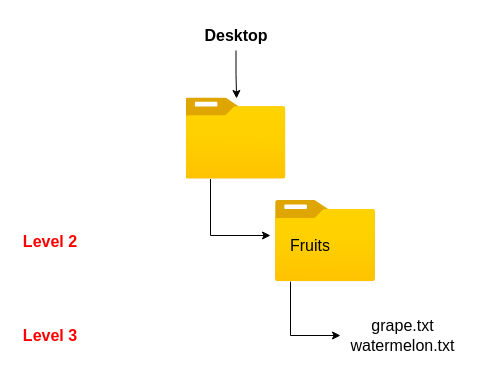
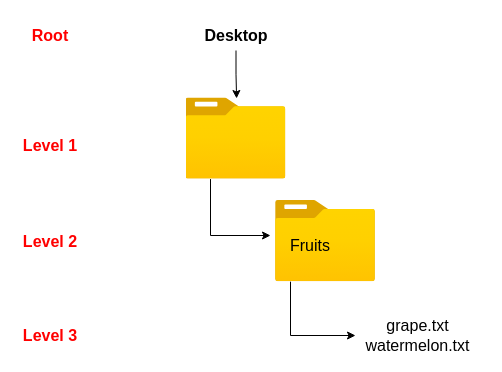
  <mxCell id="0" />
  <mxCell id="1" parent="0" />
  <mxCell id="2" style="edgeStyle=orthogonalEdgeStyle;rounded=0;orthogonalLoop=1;jettySize=auto;html=1;entryX=0.506;entryY=0.007;entryDx=0;entryDy=0;entryPerimeter=0;fontSize=16;" parent="1" source="3" target="5" edge="1"><mxGeometry relative="1" as="geometry" /></mxCell>
  <mxCell id="3" value="&lt;b&gt;&lt;font style=&quot;font-size: 16px;&quot;&gt;Desktop&lt;/font&gt;&lt;/b&gt;" style="text;html=1;strokeColor=none;fillColor=none;align=center;verticalAlign=middle;whiteSpace=wrap;rounded=0;" parent="1" vertex="1"><mxGeometry x="205.5" y="20" width="60" height="30" as="geometry" /></mxCell>
  <mxCell id="4" style="edgeStyle=orthogonalEdgeStyle;rounded=0;orthogonalLoop=1;jettySize=auto;html=1;fontSize=16;" parent="1" source="5" edge="1"><mxGeometry relative="1" as="geometry"><mxPoint x="270" y="235" as="targetPoint" /><Array as="points"><mxPoint x="210" y="235" /></Array></mxGeometry></mxCell>
  <mxCell id="5" value="" style="aspect=fixed;html=1;points=[];align=center;image;fontSize=12;image=img/lib/azure2/general/Folder_Blank.svg;" parent="1" vertex="1"><mxGeometry x="185.5" y="97.42" width="100" height="81.16" as="geometry" /></mxCell>
  <mxCell id="6" style="edgeStyle=orthogonalEdgeStyle;rounded=0;orthogonalLoop=1;jettySize=auto;html=1;entryX=0;entryY=0.5;entryDx=0;entryDy=0;fontSize=16;" parent="1" source="7" target="9" edge="1"><mxGeometry relative="1" as="geometry"><Array as="points"><mxPoint x="290" y="335" /></Array></mxGeometry></mxCell>
  <mxCell id="7" value="" style="aspect=fixed;html=1;points=[];align=center;image;fontSize=12;image=img/lib/azure2/general/Folder_Blank.svg;" parent="1" vertex="1"><mxGeometry x="275" y="200" width="100" height="81.16" as="geometry" /></mxCell>
  <mxCell id="8" value="Fruits" style="text;html=1;strokeColor=none;fillColor=none;align=center;verticalAlign=middle;whiteSpace=wrap;rounded=0;fontSize=16;" parent="1" vertex="1"><mxGeometry x="280" y="230" width="60" height="30" as="geometry" /></mxCell>
- <mxCell id="9" value="grape.txt&lt;br&gt;watermelon.txt" style="text;html=1;strokeColor=none;fillColor=none;align=center;verticalAlign=middle;whiteSpace=wrap;rounded=0;fontSize=16;" parent="1" vertex="1"><mxGeometry x="340" y="320" width="125" height="30" as="geometry" /></mxCell>
+ <mxCell id="9" value="grape.txt&lt;br&gt;watermelon.txt" style="text;html=1;strokeColor=none;fillColor=none;align=center;verticalAlign=middle;whiteSpace=wrap;rounded=0;fontSize=16;" parent="1" vertex="1"><mxGeometry x="355" y="320" width="125" height="30" as="geometry" /></mxCell>
+ <mxCell id="10" value="&lt;font color=&quot;#ff0000&quot;&gt;&lt;b&gt;Root&lt;/b&gt;&lt;/font&gt;" style="text;html=1;strokeColor=none;fillColor=none;align=center;verticalAlign=middle;whiteSpace=wrap;rounded=0;fontSize=16;" parent="1" vertex="1"><mxGeometry x="20" y="20" width="60" height="30" as="geometry" /></mxCell>
+ <mxCell id="11" value="&lt;font color=&quot;#ff0000&quot;&gt;&lt;b&gt;Level 1&lt;/b&gt;&lt;/font&gt;" style="text;html=1;strokeColor=none;fillColor=none;align=center;verticalAlign=middle;whiteSpace=wrap;rounded=0;fontSize=16;" parent="1" vertex="1"><mxGeometry x="20" y="130" width="60" height="30" as="geometry" /></mxCell>
  <mxCell id="12" value="&lt;font color=&quot;#ff0000&quot;&gt;&lt;b&gt;Level 2&lt;/b&gt;&lt;/font&gt;" style="text;html=1;strokeColor=none;fillColor=none;align=center;verticalAlign=middle;whiteSpace=wrap;rounded=0;fontSize=16;" parent="1" vertex="1"><mxGeometry x="20" y="225.58" width="60" height="30" as="geometry" /></mxCell>
  <mxCell id="13" value="&lt;font color=&quot;#ff0000&quot;&gt;&lt;b&gt;Level 3&lt;/b&gt;&lt;/font&gt;" style="text;html=1;strokeColor=none;fillColor=none;align=center;verticalAlign=middle;whiteSpace=wrap;rounded=0;fontSize=16;" parent="1" vertex="1"><mxGeometry x="20" y="320" width="60" height="30" as="geometry" /></mxCell>
